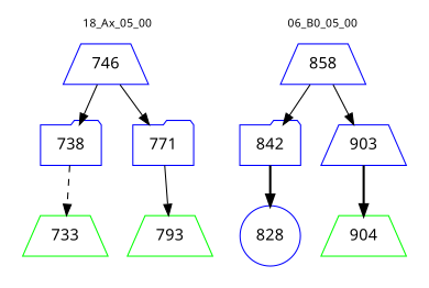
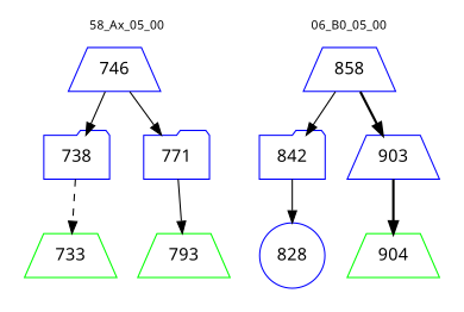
  digraph {
    fontname="Noto Sans"
    node [color=blue fontname="Noto Sans" shape=trapezium]
    edge [color=black fontname="Noto Sans" style=solid]
    n1 [label=746]
    n2 [label=738 shape=folder]
    n3 [label=771 shape=folder]
    n4 [color=green label=733]
    n5 [color=green label=793]
    n6 [label=858]
    n7 [label=842 shape=folder]
    n8 [label=903]
    n9 [label=828 shape=circle]
    n10 [color=green label=904]
    subgraph cluster_1 {
      color=white
      fontsize=10
-     label="18_Ax_05_00"
+     label="58_Ax_05_00"
      n1
      n2
      n3
      n4
      n5
    }
    subgraph cluster_2 {
      color=white
      fontsize=10
      label="06_B0_05_00"
      n6
      n7
      n8
      n9
      n10
    }
    n1 -> n2
    n1 -> n3
    n2 -> n4 [style=dashed]
    n3 -> n5
    n6 -> n7
-   n6 -> n8
-   n7 -> n9 [style=bold]
+   n6 -> n8 [style=bold]
+   n7 -> n9
    n8 -> n10 [style=bold]
  }
